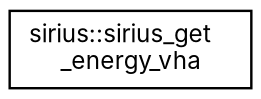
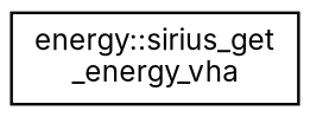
  digraph {
    rankdir=TB
    fontname=Inter
-   n1 [color=black fillcolor=white fontname=Inter fontsize=10 height=0.2 label="sirius::sirius_get\l_energy_vha" shape=record style=filled width=0.4]
+   n1 [color=black fillcolor=white fontname=Inter fontsize=10 height=0.2 label="energy::sirius_get\l_energy_vha" shape=record style=filled width=0.4]
  }
